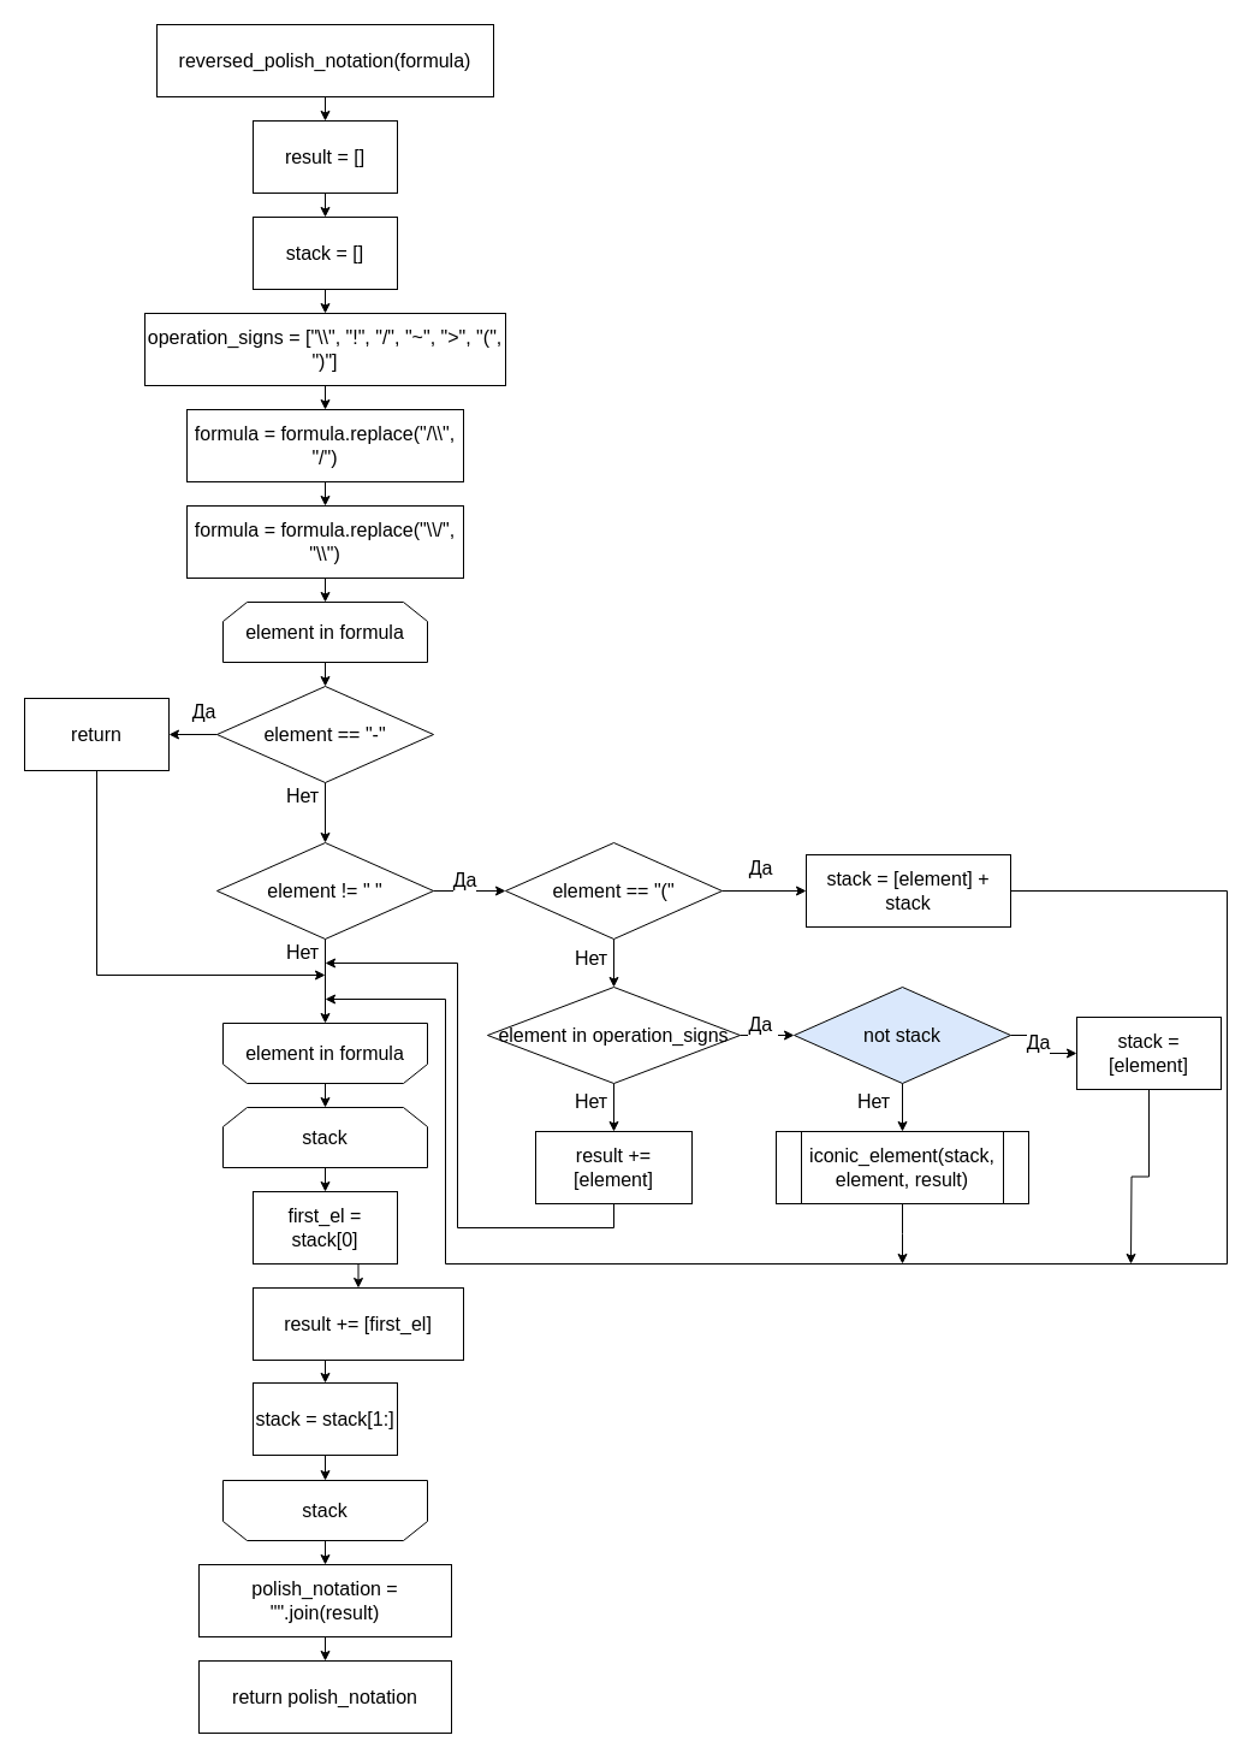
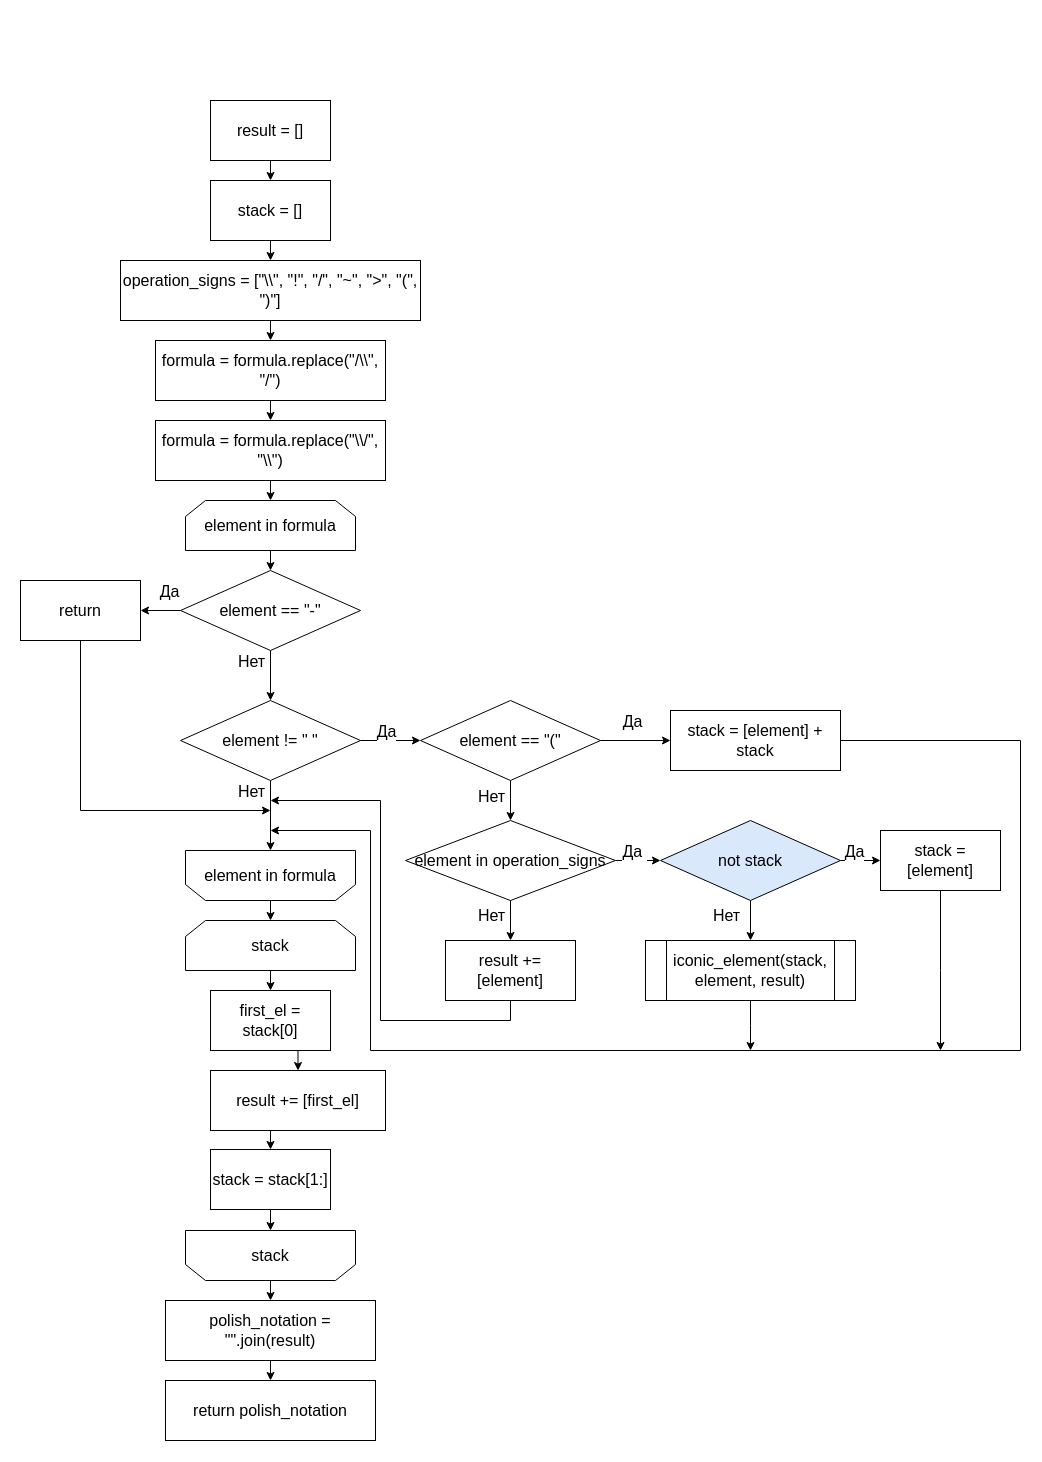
  <mxCell id="0" />
  <mxCell id="1" parent="0" />
- <mxCell id="2" style="edgeStyle=orthogonalEdgeStyle;rounded=0;orthogonalLoop=1;jettySize=auto;html=1;exitX=0.5;exitY=1;exitDx=0;exitDy=0;entryX=0.5;entryY=0;entryDx=0;entryDy=0;fontSize=16;" parent="1" source="3" target="5" edge="1"><mxGeometry relative="1" as="geometry" /></mxCell>
- <mxCell id="3" value="&lt;font style=&quot;font-size: 16px;&quot;&gt;reversed_polish_notation(formula)&lt;/font&gt;" style="rounded=1;whiteSpace=wrap;html=1;arcSize=0;fontSize=16;" parent="1" vertex="1"><mxGeometry x="130" y="20" width="280" height="60" as="geometry" /></mxCell>
  <mxCell id="4" style="edgeStyle=orthogonalEdgeStyle;rounded=0;orthogonalLoop=1;jettySize=auto;html=1;exitX=0.5;exitY=1;exitDx=0;exitDy=0;entryX=0.5;entryY=0;entryDx=0;entryDy=0;fontSize=16;" parent="1" source="5" target="7" edge="1"><mxGeometry relative="1" as="geometry" /></mxCell>
  <mxCell id="5" value="&lt;font style=&quot;font-size: 16px;&quot;&gt;result = []&lt;/font&gt;" style="rounded=0;whiteSpace=wrap;html=1;fontSize=16;" parent="1" vertex="1"><mxGeometry x="210" y="100" width="120" height="60" as="geometry" /></mxCell>
  <mxCell id="6" style="edgeStyle=orthogonalEdgeStyle;rounded=0;orthogonalLoop=1;jettySize=auto;html=1;exitX=0.5;exitY=1;exitDx=0;exitDy=0;entryX=0.5;entryY=0;entryDx=0;entryDy=0;fontSize=16;" parent="1" source="7" target="9" edge="1"><mxGeometry relative="1" as="geometry" /></mxCell>
  <mxCell id="7" value="&lt;font style=&quot;font-size: 16px;&quot;&gt;stack = []&lt;/font&gt;" style="rounded=0;whiteSpace=wrap;html=1;fontSize=16;" parent="1" vertex="1"><mxGeometry x="210" y="180" width="120" height="60" as="geometry" /></mxCell>
  <mxCell id="8" style="edgeStyle=orthogonalEdgeStyle;rounded=0;orthogonalLoop=1;jettySize=auto;html=1;exitX=0.5;exitY=1;exitDx=0;exitDy=0;entryX=0.5;entryY=0;entryDx=0;entryDy=0;fontSize=16;" parent="1" source="9" target="11" edge="1"><mxGeometry relative="1" as="geometry" /></mxCell>
  <mxCell id="9" value="&lt;font style=&quot;font-size: 16px;&quot;&gt;operation_signs = [&quot;\\&quot;, &quot;!&quot;, &quot;/&quot;, &quot;~&quot;, &quot;&amp;gt;&quot;, &quot;(&quot;, &quot;)&quot;]&lt;/font&gt;" style="rounded=0;whiteSpace=wrap;html=1;fontSize=16;" parent="1" vertex="1"><mxGeometry x="120" y="260" width="300" height="60" as="geometry" /></mxCell>
  <mxCell id="10" style="edgeStyle=orthogonalEdgeStyle;rounded=0;orthogonalLoop=1;jettySize=auto;html=1;exitX=0.5;exitY=1;exitDx=0;exitDy=0;entryX=0.5;entryY=0;entryDx=0;entryDy=0;fontSize=16;" parent="1" source="11" target="13" edge="1"><mxGeometry relative="1" as="geometry" /></mxCell>
  <mxCell id="11" value="&lt;font style=&quot;font-size: 16px;&quot;&gt;formula = formula.replace(&quot;/\\&quot;, &quot;/&quot;)&lt;/font&gt;" style="rounded=0;whiteSpace=wrap;html=1;fontSize=16;" parent="1" vertex="1"><mxGeometry x="155" y="340" width="230" height="60" as="geometry" /></mxCell>
  <mxCell id="12" style="edgeStyle=orthogonalEdgeStyle;rounded=0;orthogonalLoop=1;jettySize=auto;html=1;exitX=0.5;exitY=1;exitDx=0;exitDy=0;entryX=0.5;entryY=0;entryDx=0;entryDy=0;fontSize=16;" parent="1" source="13" target="15" edge="1"><mxGeometry relative="1" as="geometry" /></mxCell>
  <mxCell id="13" value="&lt;font style=&quot;font-size: 16px;&quot;&gt;formula = formula.replace(&quot;\\/&quot;, &quot;\\&quot;)&lt;/font&gt;" style="rounded=0;whiteSpace=wrap;html=1;fontSize=16;" parent="1" vertex="1"><mxGeometry x="155" y="420" width="230" height="60" as="geometry" /></mxCell>
  <mxCell id="14" style="edgeStyle=orthogonalEdgeStyle;rounded=0;orthogonalLoop=1;jettySize=auto;html=1;exitX=0.5;exitY=1;exitDx=0;exitDy=0;entryX=0.5;entryY=0;entryDx=0;entryDy=0;fontSize=16;" parent="1" source="15" target="22" edge="1"><mxGeometry relative="1" as="geometry" /></mxCell>
  <mxCell id="15" value="&lt;font style=&quot;font-size: 16px;&quot;&gt;element in formula&lt;/font&gt;" style="shape=loopLimit;whiteSpace=wrap;html=1;fontSize=16;" parent="1" vertex="1"><mxGeometry x="185" y="500" width="170" height="50" as="geometry" /></mxCell>
  <mxCell id="16" style="edgeStyle=orthogonalEdgeStyle;rounded=0;orthogonalLoop=1;jettySize=auto;html=1;exitX=0.5;exitY=0;exitDx=0;exitDy=0;entryX=0.5;entryY=0;entryDx=0;entryDy=0;fontSize=16;" parent="1" source="17" target="52" edge="1"><mxGeometry relative="1" as="geometry" /></mxCell>
  <mxCell id="17" value="&lt;font style=&quot;font-size: 16px;&quot;&gt;element in formula&lt;/font&gt;" style="shape=loopLimit;whiteSpace=wrap;html=1;direction=west;fontSize=16;" parent="1" vertex="1"><mxGeometry x="185" y="850" width="170" height="50" as="geometry" /></mxCell>
  <mxCell id="18" style="edgeStyle=orthogonalEdgeStyle;rounded=0;orthogonalLoop=1;jettySize=auto;html=1;exitX=0.5;exitY=1;exitDx=0;exitDy=0;entryX=0.5;entryY=0;entryDx=0;entryDy=0;fontSize=16;" parent="1" source="22" target="28" edge="1"><mxGeometry relative="1" as="geometry" /></mxCell>
  <mxCell id="19" value="Нет" style="edgeLabel;html=1;align=center;verticalAlign=middle;resizable=0;points=[];fontSize=16;" parent="18" vertex="1" connectable="0"><mxGeometry x="-0.36" y="-1" relative="1" as="geometry"><mxPoint x="-19" y="-6" as="offset" /></mxGeometry></mxCell>
  <mxCell id="20" style="edgeStyle=orthogonalEdgeStyle;rounded=0;orthogonalLoop=1;jettySize=auto;html=1;exitX=0;exitY=0.5;exitDx=0;exitDy=0;entryX=1;entryY=0.5;entryDx=0;entryDy=0;fontSize=16;" parent="1" source="22" target="23" edge="1"><mxGeometry relative="1" as="geometry" /></mxCell>
  <mxCell id="21" value="Да" style="edgeLabel;html=1;align=center;verticalAlign=middle;resizable=0;points=[];fontSize=16;" parent="20" vertex="1" connectable="0"><mxGeometry x="-0.143" y="-2" relative="1" as="geometry"><mxPoint x="5" y="-18" as="offset" /></mxGeometry></mxCell>
  <mxCell id="22" value="&lt;font style=&quot;font-size: 16px;&quot;&gt;element == &quot;-&quot;&lt;/font&gt;" style="rhombus;whiteSpace=wrap;html=1;fontSize=16;" parent="1" vertex="1"><mxGeometry y="570" width="180" height="80" as="geometry" x="180" /></mxCell>
  <mxCell id="23" value="&lt;font style=&quot;font-size: 16px;&quot;&gt;return&lt;/font&gt;" style="rounded=0;whiteSpace=wrap;html=1;fontSize=16;" parent="1" vertex="1"><mxGeometry x="20" y="580" width="120" height="60" as="geometry" /></mxCell>
  <mxCell id="24" style="edgeStyle=orthogonalEdgeStyle;rounded=0;orthogonalLoop=1;jettySize=auto;html=1;exitX=0.5;exitY=1;exitDx=0;exitDy=0;entryX=0.5;entryY=1;entryDx=0;entryDy=0;fontSize=16;" parent="1" source="28" target="17" edge="1"><mxGeometry relative="1" as="geometry" /></mxCell>
  <mxCell id="25" value="Нет" style="edgeLabel;html=1;align=center;verticalAlign=middle;resizable=0;points=[];fontSize=16;" parent="24" vertex="1" connectable="0"><mxGeometry x="-0.32" y="-2" relative="1" as="geometry"><mxPoint x="-18" y="-14" as="offset" /></mxGeometry></mxCell>
  <mxCell id="26" style="edgeStyle=orthogonalEdgeStyle;rounded=0;orthogonalLoop=1;jettySize=auto;html=1;exitX=1;exitY=0.5;exitDx=0;exitDy=0;entryX=0;entryY=0.5;entryDx=0;entryDy=0;fontSize=16;" parent="1" source="28" target="33" edge="1"><mxGeometry relative="1" as="geometry" /></mxCell>
  <mxCell id="27" value="Да" style="edgeLabel;html=1;align=center;verticalAlign=middle;resizable=0;points=[];fontSize=16;" parent="26" vertex="1" connectable="0"><mxGeometry x="-0.107" y="1" relative="1" as="geometry"><mxPoint x="-2" y="-9" as="offset" /></mxGeometry></mxCell>
  <mxCell id="28" value="&lt;font style=&quot;font-size: 16px;&quot;&gt;element != &quot; &quot;&lt;/font&gt;" style="rhombus;whiteSpace=wrap;html=1;fontSize=16;" parent="1" vertex="1"><mxGeometry y="700" width="180" height="80" as="geometry" x="180" /></mxCell>
  <mxCell id="29" style="edgeStyle=orthogonalEdgeStyle;rounded=0;orthogonalLoop=1;jettySize=auto;html=1;exitX=1;exitY=0.5;exitDx=0;exitDy=0;entryX=0;entryY=0.5;entryDx=0;entryDy=0;fontSize=16;" parent="1" source="33" target="34" edge="1"><mxGeometry relative="1" as="geometry" /></mxCell>
  <mxCell id="30" value="Да" style="edgeLabel;html=1;align=center;verticalAlign=middle;resizable=0;points=[];fontSize=16;" parent="29" vertex="1" connectable="0"><mxGeometry x="-0.109" y="1" relative="1" as="geometry"><mxPoint y="-19" as="offset" /></mxGeometry></mxCell>
  <mxCell id="31" style="edgeStyle=orthogonalEdgeStyle;rounded=0;orthogonalLoop=1;jettySize=auto;html=1;exitX=0.5;exitY=1;exitDx=0;exitDy=0;entryX=0.5;entryY=0;entryDx=0;entryDy=0;fontSize=16;" parent="1" source="33" target="39" edge="1"><mxGeometry relative="1" as="geometry" /></mxCell>
  <mxCell id="32" value="Нет" style="edgeLabel;html=1;align=center;verticalAlign=middle;resizable=0;points=[];fontSize=16;" parent="31" vertex="1" connectable="0"><mxGeometry x="-0.267" y="-4" relative="1" as="geometry"><mxPoint x="-16" as="offset" /></mxGeometry></mxCell>
  <mxCell id="33" value="&lt;font style=&quot;font-size: 16px;&quot;&gt;element == &quot;(&quot;&lt;/font&gt;" style="rhombus;whiteSpace=wrap;html=1;fontSize=16;" parent="1" vertex="1"><mxGeometry x="420" y="700" width="180" height="80" as="geometry" /></mxCell>
  <mxCell id="34" value="&lt;font style=&quot;font-size: 16px;&quot;&gt;stack = [element] + stack&lt;/font&gt;" style="rounded=0;whiteSpace=wrap;html=1;fontSize=16;" parent="1" vertex="1"><mxGeometry x="670" y="710" width="170" height="60" as="geometry" /></mxCell>
  <mxCell id="35" style="edgeStyle=orthogonalEdgeStyle;rounded=0;orthogonalLoop=1;jettySize=auto;html=1;exitX=1;exitY=0.5;exitDx=0;exitDy=0;entryX=0;entryY=0.5;entryDx=0;entryDy=0;fontSize=16;" parent="1" source="39" target="44" edge="1"><mxGeometry relative="1" as="geometry" /></mxCell>
  <mxCell id="36" value="Да&amp;nbsp;" style="edgeLabel;html=1;align=center;verticalAlign=middle;resizable=0;points=[];fontSize=16;" parent="35" vertex="1" connectable="0"><mxGeometry x="-0.194" y="-1" relative="1" as="geometry"><mxPoint y="-11" as="offset" /></mxGeometry></mxCell>
  <mxCell id="37" style="edgeStyle=orthogonalEdgeStyle;rounded=0;orthogonalLoop=1;jettySize=auto;html=1;exitX=0.5;exitY=1;exitDx=0;exitDy=0;entryX=0.5;entryY=0;entryDx=0;entryDy=0;fontSize=16;" parent="1" source="39" target="49" edge="1"><mxGeometry relative="1" as="geometry" /></mxCell>
  <mxCell id="38" value="Нет" style="edgeLabel;html=1;align=center;verticalAlign=middle;resizable=0;points=[];fontSize=16;" parent="37" vertex="1" connectable="0"><mxGeometry x="-0.289" y="-1" relative="1" as="geometry"><mxPoint x="-19" as="offset" /></mxGeometry></mxCell>
  <mxCell id="39" value="&lt;font style=&quot;font-size: 16px;&quot;&gt;element in operation_signs&lt;/font&gt;" style="rhombus;whiteSpace=wrap;html=1;fontSize=16;" parent="1" vertex="1"><mxGeometry x="405" y="820" width="210" height="80" as="geometry" /></mxCell>
  <mxCell id="40" style="edgeStyle=orthogonalEdgeStyle;rounded=0;orthogonalLoop=1;jettySize=auto;html=1;exitX=1;exitY=0.5;exitDx=0;exitDy=0;entryX=0;entryY=0.5;entryDx=0;entryDy=0;fontSize=16;" parent="1" source="44" target="46" edge="1"><mxGeometry relative="1" as="geometry" /></mxCell>
  <mxCell id="41" value="Да" style="edgeLabel;html=1;align=center;verticalAlign=middle;resizable=0;points=[];fontSize=16;" parent="40" vertex="1" connectable="0"><mxGeometry x="0.102" y="4" relative="1" as="geometry"><mxPoint x="-9" y="-6" as="offset" /></mxGeometry></mxCell>
  <mxCell id="42" style="edgeStyle=orthogonalEdgeStyle;rounded=0;orthogonalLoop=1;jettySize=auto;html=1;exitX=0.5;exitY=1;exitDx=0;exitDy=0;entryX=0.5;entryY=0;entryDx=0;entryDy=0;fontSize=16;" parent="1" source="44" target="48" edge="1"><mxGeometry relative="1" as="geometry" /></mxCell>
  <mxCell id="43" value="Нет" style="edgeLabel;html=1;align=center;verticalAlign=middle;resizable=0;points=[];fontSize=16;" parent="42" vertex="1" connectable="0"><mxGeometry x="-0.3" y="-1" relative="1" as="geometry"><mxPoint x="-24" as="offset" /></mxGeometry></mxCell>
  <mxCell id="44" value="&lt;font style=&quot;font-size: 16px;&quot;&gt;not stack&lt;/font&gt;" style="rhombus;whiteSpace=wrap;html=1;fontSize=16;fillColor=#dae8fc;" parent="1" vertex="1"><mxGeometry x="660" y="820" width="180" height="80" as="geometry" /></mxCell>
  <mxCell id="45" style="edgeStyle=orthogonalEdgeStyle;rounded=0;orthogonalLoop=1;jettySize=auto;html=1;exitX=0.5;exitY=1;exitDx=0;exitDy=0;fontSize=16;" parent="1" source="46" edge="1"><mxGeometry relative="1" as="geometry"><mxPoint x="940" y="1050" as="targetPoint" /></mxGeometry></mxCell>
- <mxCell id="46" value="&lt;font style=&quot;font-size: 16px;&quot;&gt;stack = [element]&lt;/font&gt;" style="rounded=0;whiteSpace=wrap;html=1;fontSize=16;" parent="1" vertex="1"><mxGeometry x="895" y="845" width="120" height="60" as="geometry" /></mxCell>
+ <mxCell id="46" value="&lt;font style=&quot;font-size: 16px;&quot;&gt;stack = [element]&lt;/font&gt;" style="rounded=0;whiteSpace=wrap;html=1;fontSize=16;" parent="1" vertex="1"><mxGeometry x="880" y="830" width="120" height="60" as="geometry" /></mxCell>
  <mxCell id="47" style="edgeStyle=orthogonalEdgeStyle;rounded=0;orthogonalLoop=1;jettySize=auto;html=1;exitX=0.5;exitY=1;exitDx=0;exitDy=0;fontSize=16;" parent="1" source="48" edge="1"><mxGeometry relative="1" as="geometry"><mxPoint x="750" y="1050" as="targetPoint" /></mxGeometry></mxCell>
  <mxCell id="48" value="&lt;font style=&quot;font-size: 16px;&quot;&gt;iconic_element(stack, element, result)&lt;/font&gt;" style="shape=process;whiteSpace=wrap;html=1;backgroundOutline=1;fontSize=16;" parent="1" vertex="1"><mxGeometry x="645" y="940" width="210" height="60" as="geometry" /></mxCell>
  <mxCell id="49" value="&lt;font style=&quot;font-size: 16px;&quot;&gt;result += [element]&lt;/font&gt;" style="rounded=0;whiteSpace=wrap;html=1;fontSize=16;" parent="1" vertex="1"><mxGeometry x="445" y="940" width="130" height="60" as="geometry" /></mxCell>
  <mxCell id="50" value="" style="endArrow=classic;html=1;rounded=0;fontSize=16;" parent="1" edge="1"><mxGeometry width="50" height="50" relative="1" as="geometry"><mxPoint x="510" y="1000" as="sourcePoint" /><mxPoint x="270" y="800" as="targetPoint" /><Array as="points"><mxPoint x="510" y="1020" /><mxPoint x="380" y="1020" /><mxPoint x="380" y="800" /></Array></mxGeometry></mxCell>
  <mxCell id="51" style="edgeStyle=orthogonalEdgeStyle;rounded=0;orthogonalLoop=1;jettySize=auto;html=1;exitX=0.5;exitY=1;exitDx=0;exitDy=0;entryX=0.5;entryY=0;entryDx=0;entryDy=0;fontSize=16;" parent="1" source="52" target="54" edge="1"><mxGeometry relative="1" as="geometry" /></mxCell>
  <mxCell id="52" value="&lt;span style=&quot;font-size: 16px;&quot;&gt;stack&lt;/span&gt;" style="shape=loopLimit;whiteSpace=wrap;html=1;direction=east;fontSize=16;" parent="1" vertex="1"><mxGeometry x="185" y="920" width="170" height="50" as="geometry" /></mxCell>
  <mxCell id="53" style="edgeStyle=orthogonalEdgeStyle;rounded=0;orthogonalLoop=1;jettySize=auto;html=1;exitX=0.5;exitY=1;exitDx=0;exitDy=0;entryX=0.5;entryY=0;entryDx=0;entryDy=0;fontSize=16;" parent="1" source="54" target="56" edge="1"><mxGeometry relative="1" as="geometry" /></mxCell>
  <mxCell id="54" value="&lt;font style=&quot;font-size: 16px;&quot;&gt;first_el = stack[0]&lt;/font&gt;" style="rounded=0;whiteSpace=wrap;html=1;fontSize=16;" parent="1" vertex="1"><mxGeometry x="210" y="990" width="120" height="60" as="geometry" /></mxCell>
  <mxCell id="55" style="edgeStyle=orthogonalEdgeStyle;rounded=0;orthogonalLoop=1;jettySize=auto;html=1;exitX=0.5;exitY=1;exitDx=0;exitDy=0;entryX=0.5;entryY=0;entryDx=0;entryDy=0;fontSize=16;" parent="1" source="56" target="58" edge="1"><mxGeometry relative="1" as="geometry" /></mxCell>
  <mxCell id="56" value="&lt;font style=&quot;font-size: 16px;&quot;&gt;result += [first_el]&lt;/font&gt;" style="rounded=0;whiteSpace=wrap;html=1;fontSize=16;" parent="1" vertex="1"><mxGeometry x="210" y="1070" width="175" height="60" as="geometry" /></mxCell>
  <mxCell id="57" style="edgeStyle=orthogonalEdgeStyle;rounded=0;orthogonalLoop=1;jettySize=auto;html=1;exitX=0.5;exitY=1;exitDx=0;exitDy=0;entryX=0.5;entryY=1;entryDx=0;entryDy=0;fontSize=16;" parent="1" source="58" target="60" edge="1"><mxGeometry relative="1" as="geometry" /></mxCell>
  <mxCell id="58" value="&lt;font style=&quot;font-size: 16px;&quot;&gt;stack = stack[1:]&lt;/font&gt;" style="rounded=0;whiteSpace=wrap;html=1;fontSize=16;" parent="1" vertex="1"><mxGeometry x="210" y="1149" width="120" height="60" as="geometry" /></mxCell>
  <mxCell id="59" style="edgeStyle=orthogonalEdgeStyle;rounded=0;orthogonalLoop=1;jettySize=auto;html=1;exitX=0.5;exitY=0;exitDx=0;exitDy=0;entryX=0.5;entryY=0;entryDx=0;entryDy=0;fontSize=16;" parent="1" source="60" target="62" edge="1"><mxGeometry relative="1" as="geometry" /></mxCell>
  <mxCell id="60" value="&lt;span style=&quot;font-size: 16px;&quot;&gt;stack&lt;/span&gt;" style="shape=loopLimit;whiteSpace=wrap;html=1;direction=west;fontSize=16;" parent="1" vertex="1"><mxGeometry x="185" y="1230" width="170" height="50" as="geometry" /></mxCell>
  <mxCell id="61" style="edgeStyle=orthogonalEdgeStyle;rounded=0;orthogonalLoop=1;jettySize=auto;html=1;exitX=0.5;exitY=1;exitDx=0;exitDy=0;entryX=0.5;entryY=0;entryDx=0;entryDy=0;fontSize=16;" parent="1" source="62" target="63" edge="1"><mxGeometry relative="1" as="geometry" /></mxCell>
  <mxCell id="62" value="&lt;font style=&quot;font-size: 16px;&quot;&gt;polish_notation = &quot;&quot;.join(result)&lt;/font&gt;" style="rounded=0;whiteSpace=wrap;html=1;fontSize=16;" parent="1" vertex="1"><mxGeometry x="165" y="1300" width="210" height="60" as="geometry" /></mxCell>
  <mxCell id="63" value="&lt;font style=&quot;font-size: 16px;&quot;&gt;return polish_notation&lt;/font&gt;" style="rounded=1;whiteSpace=wrap;html=1;arcSize=0;fontSize=16;" parent="1" vertex="1"><mxGeometry x="165" y="1380" width="210" height="60" as="geometry" /></mxCell>
  <mxCell id="64" value="" style="endArrow=classic;html=1;rounded=0;exitX=0.5;exitY=1;exitDx=0;exitDy=0;fontSize=16;" parent="1" edge="1" source="23"><mxGeometry width="50" height="50" relative="1" as="geometry"><mxPoint x="50" y="640" as="sourcePoint" /><mxPoint x="270" y="810" as="targetPoint" /><Array as="points"><mxPoint x="80" y="810" /></Array></mxGeometry></mxCell>
  <mxCell id="65" value="" style="endArrow=classic;html=1;rounded=0;fontSize=16;" parent="1" edge="1"><mxGeometry width="50" height="50" relative="1" as="geometry"><mxPoint x="840" y="740" as="sourcePoint" /><mxPoint x="270" y="830" as="targetPoint" /><Array as="points"><mxPoint x="1020" y="740" /><mxPoint x="1020" y="1050" /><mxPoint x="370" y="1050" /><mxPoint x="370" y="830" /></Array></mxGeometry></mxCell>
